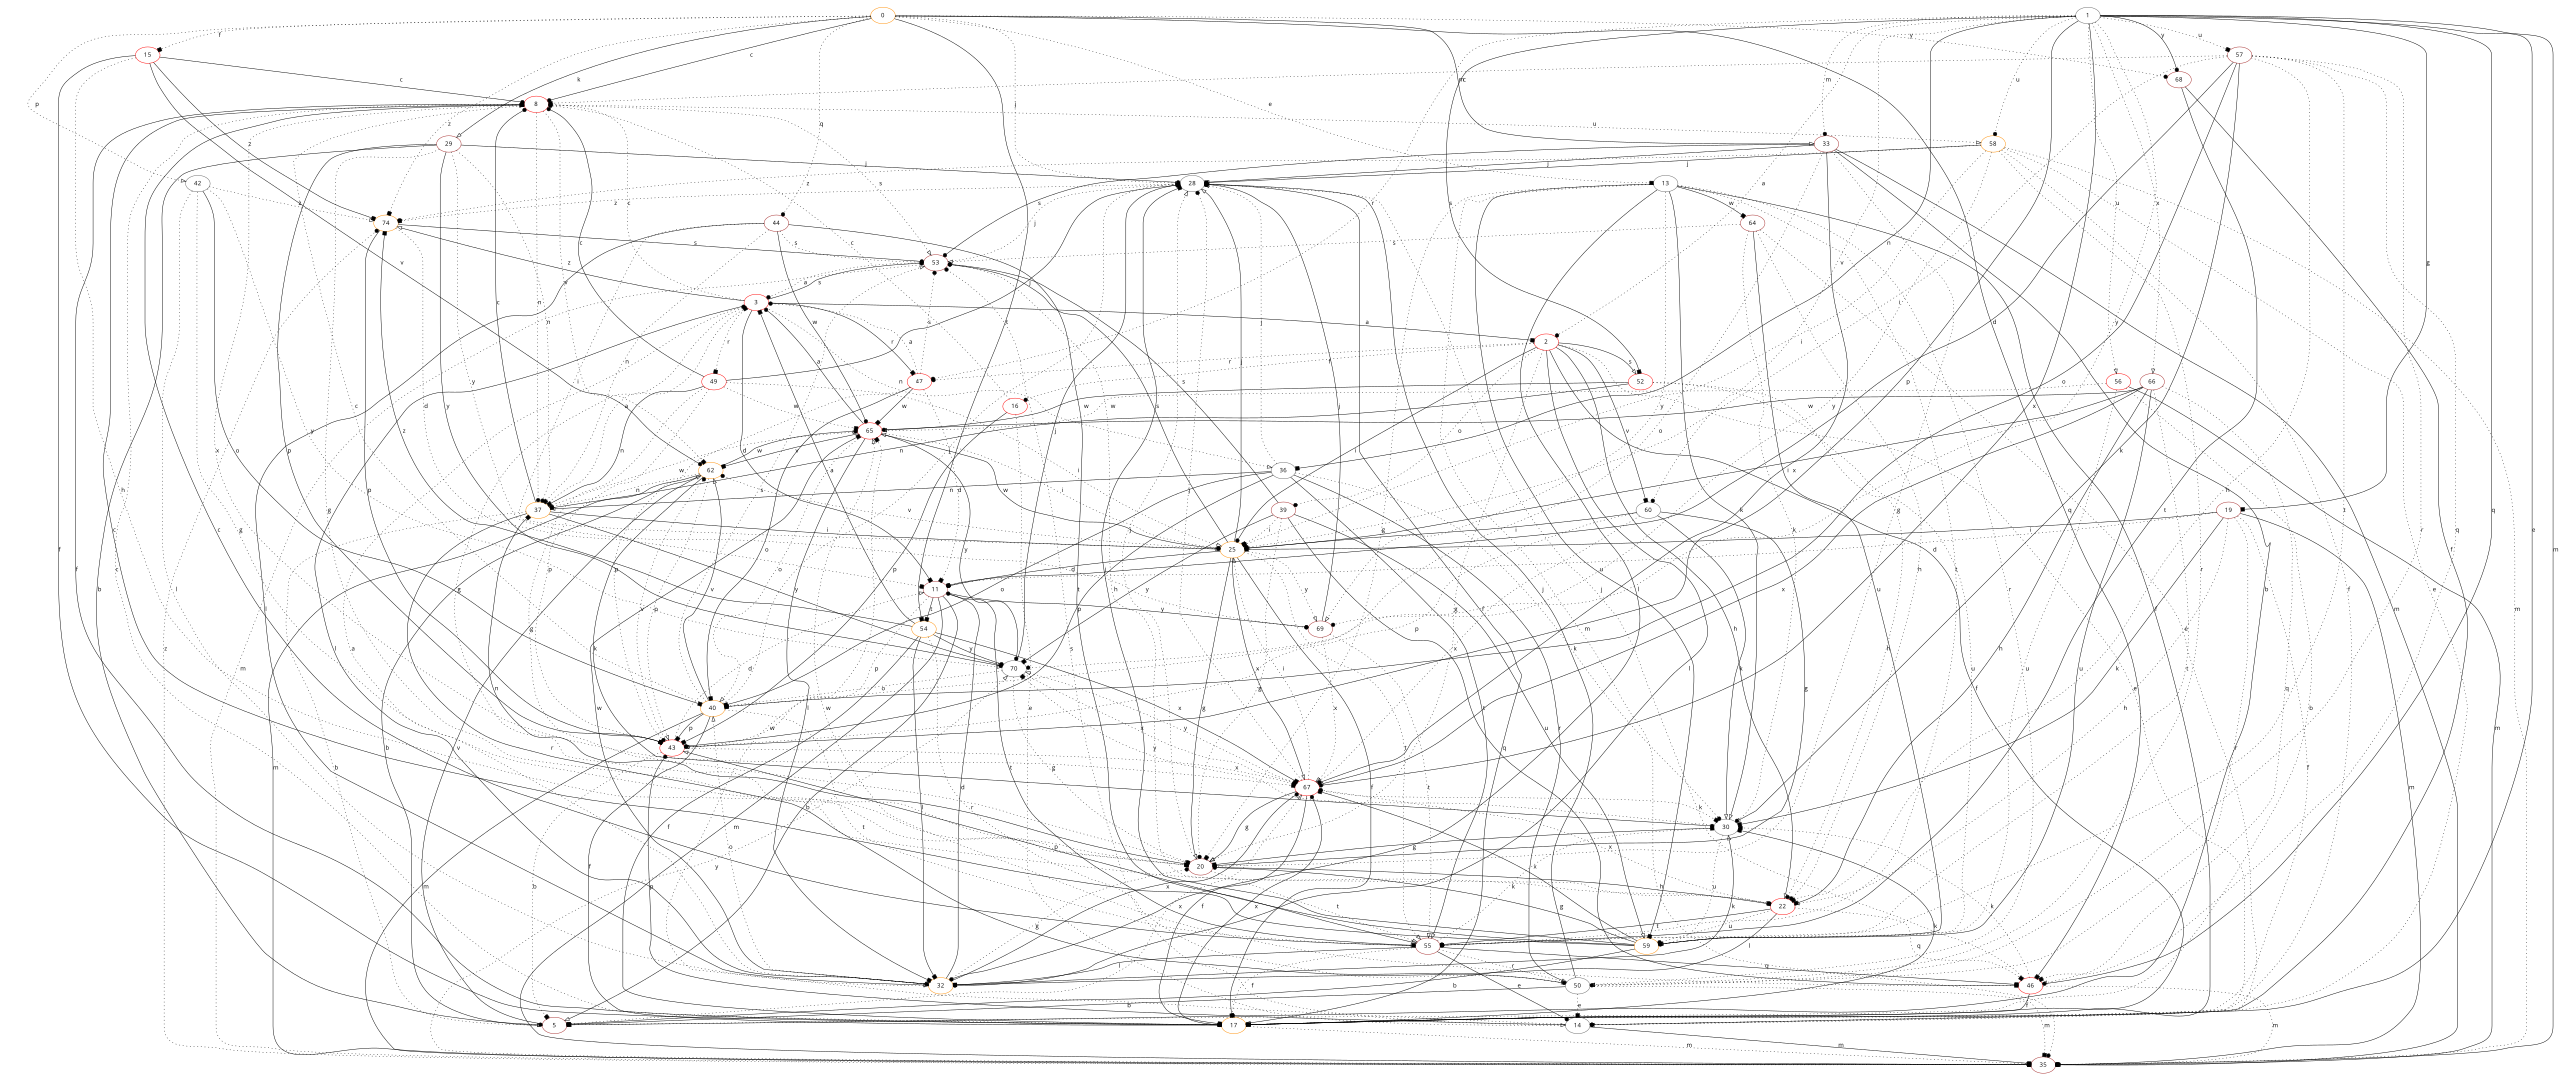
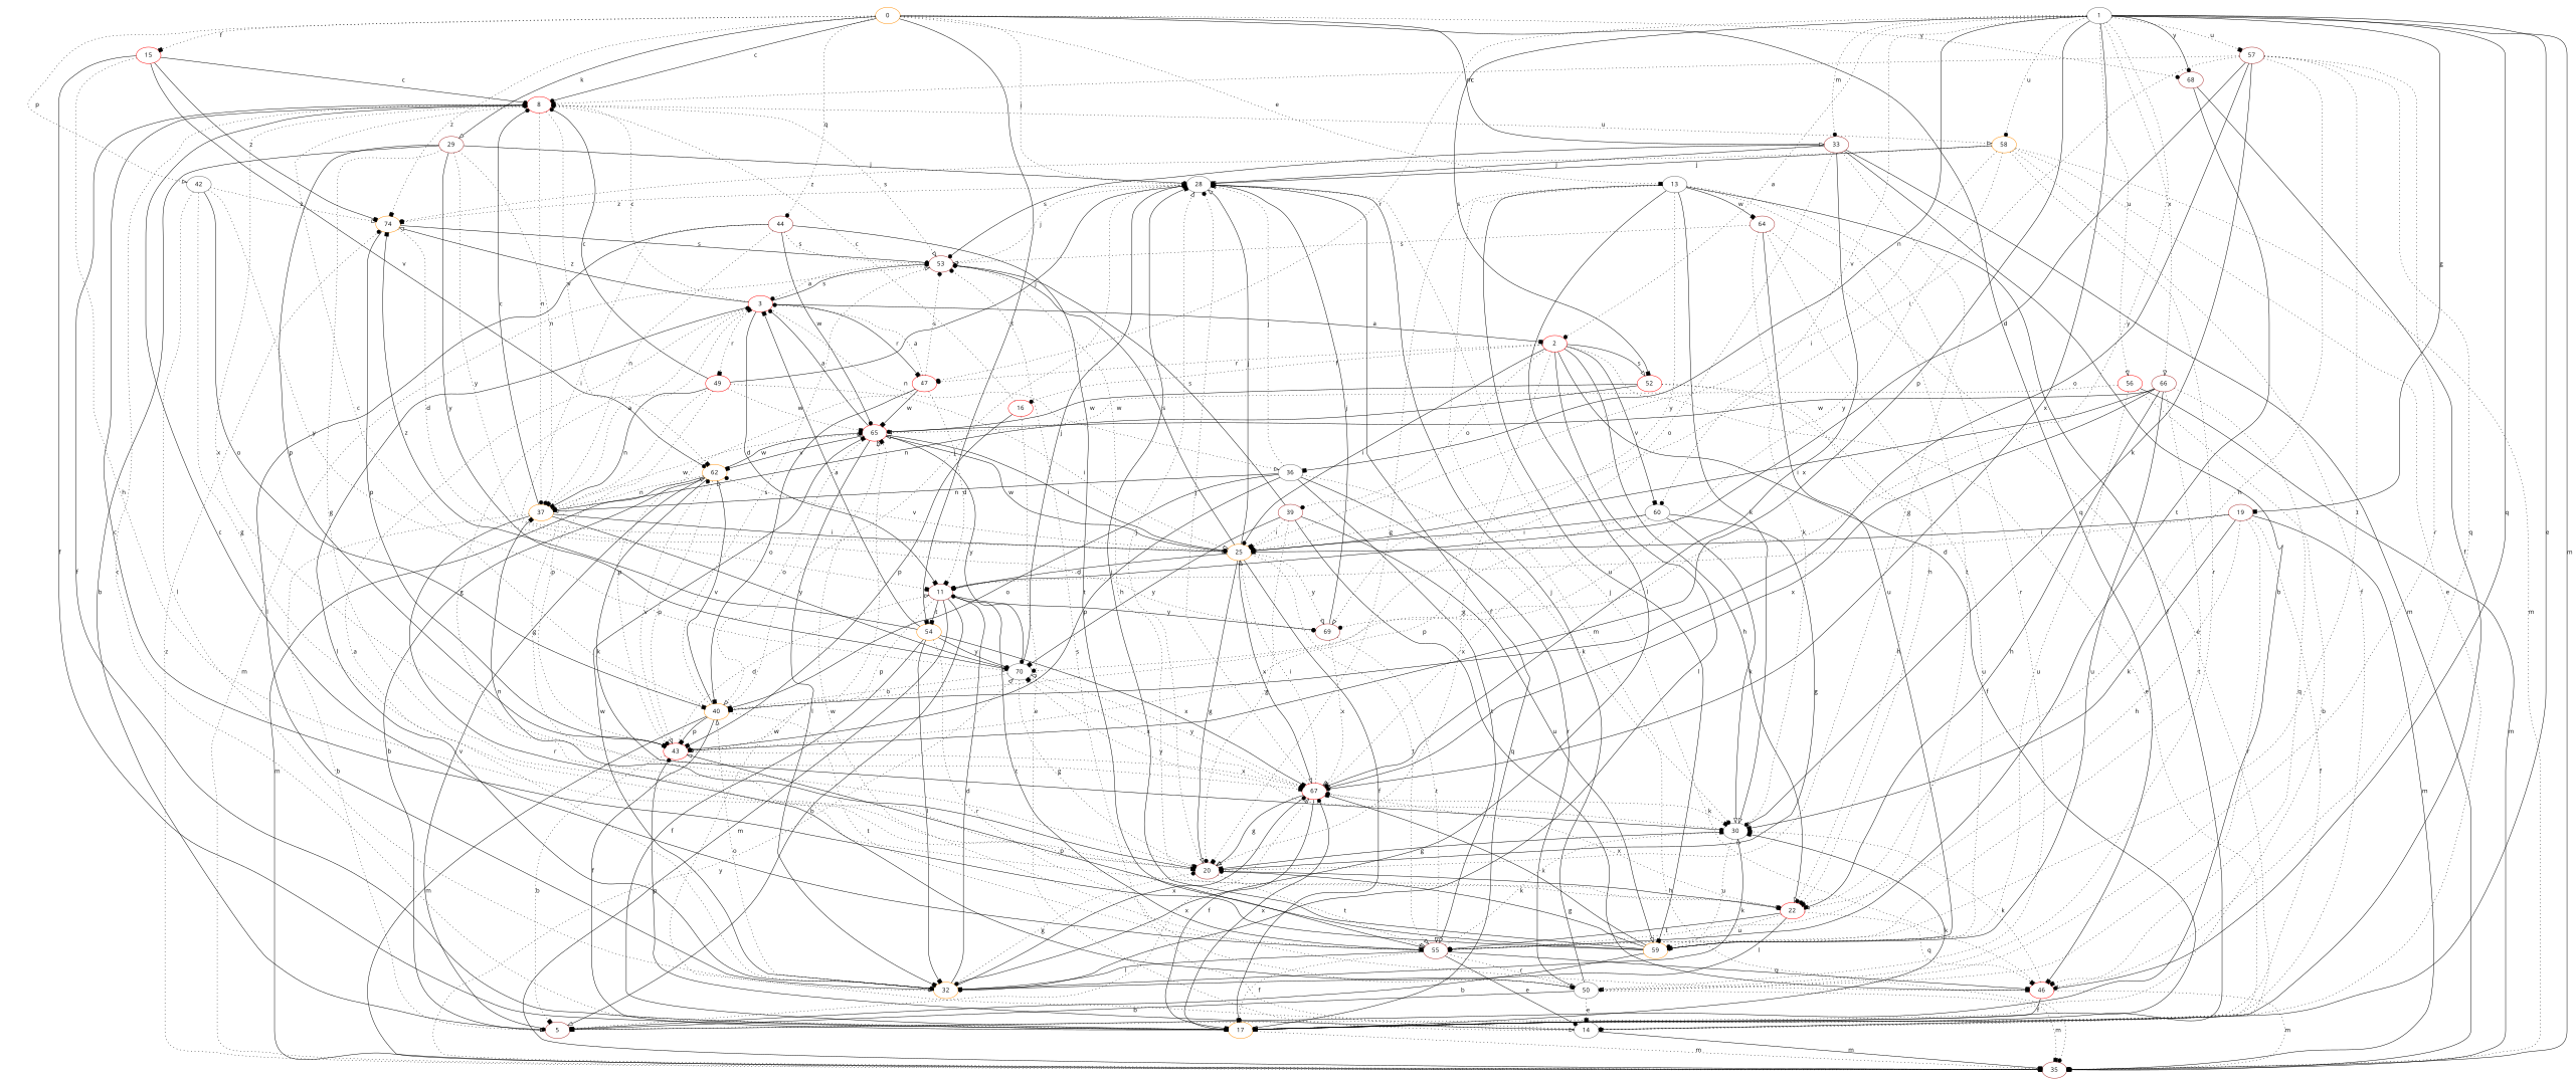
  strict digraph {
    fontname="Open Sans"
    node [color=brown fontname="Open Sans"]
    edge [arrowhead=box fontname="Open Sans" style=solid]
    0 [color=darkorange]
    8 [color=red]
    13 [color=gray40]
    15 [color=red]
    28 [color=gray40]
    29
    33
    42 [color=gray40]
    44
    46 [color=red]
    54 [color=darkorange]
    68
    74 [color=darkorange]
    58 [color=darkorange]
    67 [color=red]
    17 [color=darkorange]
    53
    62 [color=darkorange]
    37 [color=darkorange]
    35
    69
    20
    32 [color=darkorange]
    55
    30 [color=gray40]
    50 [color=gray40]
    59 [color=darkorange]
    64
    22 [color=red]
    43 [color=red]
    5
    70 [color=gray40]
    40 [color=darkorange]
    25 [color=darkorange]
    65 [color=red]
    3 [color=red]
    11
    1 [color=gray40]
    2 [color=red]
    14 [color=gray40]
    19
    36 [color=gray40]
    47 [color=red]
    52 [color=red]
    56 [color=red]
    57
    60 [color=gray40]
    66
    16 [color=red]
    39
    49 [color=red]
    0 -> 8 [arrowhead=dot label=c]
    0 -> 13 [label=e style=dotted]
    0 -> 15 [label=f style=dotted]
    0 -> 28 [arrowhead=onormal label=j style=dotted]
    0 -> 29 [arrowhead=onormal label=k]
    0 -> 33 [arrowhead=onormal label=m]
    0 -> 42 [arrowhead=onormal label=p style=dotted]
    0 -> 44 [arrowhead=dot label=q style=dotted]
    0 -> 46 [label=q]
    0 -> 54 [label=t]
    0 -> 68 [arrowhead=dot label=y style=dotted]
    0 -> 74 [label=z style=dotted]
    8 -> 58 [arrowhead=onormal label=u style=dotted]
    8 -> 67 [label=x style=dotted]
    8 -> 17 [label=f]
    8 -> 53 [arrowhead=onormal label=s style=dotted]
    8 -> 62 [label=v style=dotted]
    8 -> 37 [arrowhead=dot label=n style=dotted]
    13 -> 17 [arrowhead=onormal label=f]
    13 -> 35 [arrowhead=dot label=m style=dotted]
    13 -> 69 [arrowhead=onormal label=y style=dotted]
    13 -> 20 [label=g style=dotted]
    13 -> 32 [arrowhead=dot label=l]
    13 -> 55 [arrowhead=dot label=t style=dotted]
    13 -> 30 [arrowhead=onormal label=k]
    13 -> 50 [arrowhead=onormal label=r style=dotted]
    13 -> 59 [label=u]
    13 -> 64 [label=w]
    15 -> 8 [arrowhead=dot label=c]
    15 -> 74 [label=z]
    15 -> 17 [arrowhead=dot label=f]
    15 -> 62 [arrowhead=dot label=v]
    15 -> 22 [arrowhead=onormal label=h style=dotted]
    28 -> 74 [label=z style=dotted]
    28 -> 17 [arrowhead=onormal label=f]
    29 -> 28 [arrowhead=dot label=j]
    29 -> 37 [arrowhead=dot label=n style=dotted]
    29 -> 69 [arrowhead=dot label=y style=dotted]
    29 -> 20 [label=g style=dotted]
    29 -> 43 [label=p]
    29 -> 5 [arrowhead=dot label=b]
    29 -> 70 [arrowhead=dot label=y]
    33 -> 28 [arrowhead=onormal label=j]
    33 -> 67 [arrowhead=dot label=x]
    33 -> 53 [arrowhead=dot label=s]
    33 -> 35 [arrowhead=onormal label=m]
    33 -> 20 [arrowhead=dot label=g style=dotted]
    33 -> 5 [label=b]
    33 -> 40 [label=o style=dotted]
    42 -> 74 [arrowhead=onormal label=z style=dotted]
    42 -> 20 [arrowhead=dot label=g style=dotted]
    42 -> 32 [arrowhead=onormal label=l style=dotted]
    42 -> 70 [arrowhead=onormal label=y style=dotted]
    42 -> 40 [label=o]
    44 -> 53 [arrowhead=dot label=s style=dotted]
    44 -> 37 [label=n style=dotted]
    44 -> 32 [arrowhead=onormal label=l]
    44 -> 55 [arrowhead=onormal label=t]
    44 -> 25 [arrowhead=dot label=i style=dotted]
    44 -> 65 [arrowhead=dot label=w]
    46 -> 28 [arrowhead=dot label=j style=dotted]
    46 -> 17 [arrowhead=onormal label=f]
    46 -> 35 [label=m style=dotted]
    46 -> 30 [label=k style=dotted]
    46 -> 65 [arrowhead=onormal label=w style=dotted]
    54 -> 74 [label=z]
    54 -> 67 [label=x]
    54 -> 17 [label=f]
    54 -> 32 [label=l]
    54 -> 50 [arrowhead=dot label=r style=dotted]
    54 -> 70 [arrowhead=dot label=y]
    54 -> 3 [label=a]
    68 -> 17 [arrowhead=onormal label=f]
    68 -> 55 [arrowhead=dot label=t]
    74 -> 53 [arrowhead=dot label=s]
    74 -> 43 [arrowhead=dot label=p]
    74 -> 11 [label=d style=dotted]
    58 -> 28 [label=j]
    58 -> 74 [arrowhead=dot label=z style=dotted]
    58 -> 17 [arrowhead=onormal label=f style=dotted]
    58 -> 35 [arrowhead=dot label=m style=dotted]
    58 -> 50 [arrowhead=onormal label=r style=dotted]
    58 -> 70 [arrowhead=dot label=y style=dotted]
    58 -> 25 [label=i style=dotted]
    58 -> 14 [arrowhead=dot label=e style=dotted]
    67 -> 28 [arrowhead=dot label=j style=dotted]
    67 -> 17 [label=f]
    67 -> 20 [arrowhead=onormal label=g]
    67 -> 30 [label=k style=dotted]
    67 -> 70 [arrowhead=onormal label=y style=dotted]
    67 -> 25 [arrowhead=onormal label=i style=dotted]
    17 -> 8 [label=c style=dotted]
    17 -> 67 [arrowhead=dot label=x]
    17 -> 35 [arrowhead=onormal label=m style=dotted]
    17 -> 30 [label=k]
    53 -> 28 [arrowhead=onormal label=j style=dotted]
    53 -> 35 [arrowhead=dot label=m style=dotted]
    53 -> 22 [arrowhead=dot label=h style=dotted]
    53 -> 3 [arrowhead=dot label=a style=dotted]
    62 -> 37 [arrowhead=dot label=n style=dotted]
    62 -> 35 [label=m]
    62 -> 30 [arrowhead=dot label=k]
    62 -> 43 [arrowhead=onormal label=p style=dotted]
    62 -> 5 [arrowhead=onormal label=b]
    62 -> 65 [arrowhead=dot label=w]
    37 -> 8 [arrowhead=dot label=c]
    37 -> 50 [arrowhead=onormal label=r]
    37 -> 5 [arrowhead=onormal label=b style=dotted]
    37 -> 70 [arrowhead=onormal label=y]
    37 -> 25 [arrowhead=onormal label=i]
    37 -> 65 [arrowhead=onormal label=w style=dotted]
    37 -> 3 [label=a style=dotted]
    35 -> 74 [arrowhead=dot label=z style=dotted]
    35 -> 70 [arrowhead=onormal label=y style=dotted]
    69 -> 28 [label=j]
    69 -> 67 [arrowhead=onormal label=x style=dotted]
    69 -> 55 [arrowhead=onormal label=t style=dotted]
    20 -> 28 [arrowhead=onormal label=j style=dotted]
    20 -> 37 [label=n]
    20 -> 55 [arrowhead=onormal label=t style=dotted]
    20 -> 22 [label=h]
    32 -> 67 [arrowhead=dot label=x]
    32 -> 20 [arrowhead=dot label=g style=dotted]
    32 -> 30 [arrowhead=onormal label=k]
    32 -> 40 [arrowhead=onormal label=o style=dotted]
    32 -> 65 [label=w]
    32 -> 3 [arrowhead=dot label=a style=dotted]
    32 -> 11 [arrowhead=dot label=d]
    55 -> 8 [label=c]
    55 -> 46 [label=q]
    55 -> 17 [arrowhead=dot label=f style=dotted]
    55 -> 32 [label=l]
    55 -> 30 [label=k style=dotted]
    55 -> 50 [arrowhead=onormal label=r style=dotted]
    55 -> 14 [arrowhead=dot label=e]
    30 -> 20 [label=g]
    30 -> 59 [arrowhead=dot label=u style=dotted]
    30 -> 70 [label=y style=dotted]
    50 -> 28 [label=j]
    50 -> 35 [label=m style=dotted]
    50 -> 5 [label=b]
    50 -> 14 [label=e style=dotted]
    59 -> 8 [arrowhead=onormal label=c]
    59 -> 28 [label=j]
    59 -> 67 [label=x]
    59 -> 20 [arrowhead=dot label=g]
    59 -> 43 [arrowhead=onormal label=p]
    59 -> 5 [label=b]
    64 -> 53 [arrowhead=onormal label=s style=dotted]
    64 -> 30 [arrowhead=dot label=k style=dotted]
    64 -> 59 [label=u]
    64 -> 22 [arrowhead=dot label=h style=dotted]
    64 -> 14 [arrowhead=onormal label=e style=dotted]
    22 -> 46 [label=q style=dotted]
    22 -> 67 [arrowhead=dot label=x style=dotted]
    22 -> 32 [label=l]
    22 -> 55 [arrowhead=dot label=t]
    22 -> 59 [arrowhead=dot label=u style=dotted]
    43 -> 67 [arrowhead=dot label=x style=dotted]
    43 -> 62 [arrowhead=dot label=v style=dotted]
    43 -> 5 [label=b style=dotted]
    43 -> 11 [arrowhead=onormal label=d style=dotted]
    5 -> 67 [arrowhead=onormal label=x style=dotted]
    5 -> 62 [arrowhead=onormal label=v]
    70 -> 28 [label=j]
    70 -> 67 [label=x style=dotted]
    70 -> 20 [label=g style=dotted]
    70 -> 40 [arrowhead=dot label=o style=dotted]
-   40 -> 8 [arrowhead=onormal label=c style=dotted]
+   40 -> 8 [arrowhead=dot label=c style=dotted]
    40 -> 28 [arrowhead=onormal label=j style=dotted]
    40 -> 17 [arrowhead=dot label=f]
    40 -> 53 [arrowhead=onormal label=s style=dotted]
    40 -> 62 [arrowhead=onormal label=v]
    40 -> 35 [label=m]
    40 -> 55 [arrowhead=onormal label=t style=dotted]
    40 -> 43 [label=p]
    25 -> 28 [arrowhead=onormal label=j]
    25 -> 67 [arrowhead=onormal label=x]
    25 -> 17 [label=f]
    25 -> 53 [arrowhead=dot label=s]
    25 -> 62 [arrowhead=dot label=v style=dotted]
    25 -> 69 [arrowhead=onormal label=y style=dotted]
    25 -> 20 [arrowhead=onormal label=g]
    25 -> 55 [arrowhead=onormal label=t style=dotted]
    25 -> 65 [arrowhead=onormal label=w]
    25 -> 11 [arrowhead=dot label=d]
    65 -> 62 [label=v]
    65 -> 32 [label=l]
    65 -> 70 [arrowhead=dot label=y]
    65 -> 40 [arrowhead=onormal label=o style=dotted]
-   65 -> 25 [arrowhead=dot label=i style=dotted]
+   65 -> 25 [arrowhead=dot label=i]
    65 -> 3 [arrowhead=dot label=a]
    3 -> 8 [arrowhead=dot label=c style=dotted]
    3 -> 74 [arrowhead=onormal label=z]
    3 -> 53 [arrowhead=dot label=s]
    3 -> 20 [label=g style=dotted]
    3 -> 32 [label=l]
    3 -> 11 [label=d]
    3 -> 2 [label=a]
    3 -> 36 [arrowhead=onormal label=n style=dotted]
    3 -> 47 [label=r]
    3 -> 49 [label=r style=dotted]
    11 -> 54 [label=t]
    11 -> 35 [label=m]
    11 -> 69 [arrowhead=dot label=y]
    11 -> 55 [label=t]
    11 -> 43 [arrowhead=onormal label=p style=dotted]
    11 -> 5 [arrowhead=onormal label=b]
    1 -> 33 [arrowhead=dot label=m style=dotted]
    1 -> 46 [arrowhead=dot label=q]
    1 -> 68 [arrowhead=dot label=y]
    1 -> 58 [arrowhead=dot label=u style=dotted]
    1 -> 67 [arrowhead=dot label=x]
    1 -> 35 [label=m]
    1 -> 69 [arrowhead=dot label=y style=dotted]
    1 -> 43 [arrowhead=dot label=p]
    1 -> 2 [arrowhead=dot label=a style=dotted]
    1 -> 14 [arrowhead=dot label=e]
    1 -> 19 [label=g]
    1 -> 36 [label=n]
    1 -> 47 [arrowhead=dot label=r style=dotted]
    1 -> 52 [label=s]
    1 -> 56 [arrowhead=onormal label=u style=dotted]
    1 -> 57 [label=u style=dotted]
    1 -> 60 [arrowhead=dot label=v style=dotted]
    1 -> 66 [arrowhead=onormal label=x style=dotted]
    2 -> 17 [label=f]
    2 -> 20 [arrowhead=onormal label=g style=dotted]
    2 -> 32 [arrowhead=dot label=l]
    2 -> 22 [arrowhead=onormal label=h]
    2 -> 25 [arrowhead=dot label=i]
    2 -> 14 [arrowhead=dot label=e style=dotted]
    2 -> 47 [arrowhead=dot label=r style=dotted]
    2 -> 52 [arrowhead=onormal label=s]
    2 -> 60 [label=v]
    2 -> 16 [arrowhead=dot label=f style=dotted]
    2 -> 39 [arrowhead=dot label=o style=dotted]
    14 -> 53 [arrowhead=dot label=s style=dotted]
    14 -> 35 [label=m]
    14 -> 43 [arrowhead=dot label=p]
    14 -> 65 [label=w style=dotted]
    19 -> 17 [label=f style=dotted]
    19 -> 35 [arrowhead=onormal label=m]
    19 -> 30 [label=k]
    19 -> 50 [arrowhead=onormal label=r style=dotted]
    19 -> 22 [arrowhead=onormal label=h style=dotted]
    19 -> 25 [label=i]
    19 -> 11 [arrowhead=dot label=d style=dotted]
    36 -> 28 [arrowhead=onormal label=j style=dotted]
    36 -> 37 [arrowhead=onormal label=n]
    36 -> 55 [arrowhead=onormal label=t]
    36 -> 30 [arrowhead=dot label=k style=dotted]
    36 -> 50 [arrowhead=onormal label=r]
    36 -> 43 [arrowhead=dot label=p]
    36 -> 40 [label=o]
    47 -> 53 [arrowhead=dot label=s style=dotted]
    47 -> 43 [arrowhead=dot label=p style=dotted]
    47 -> 40 [label=o]
    47 -> 65 [label=w]
    47 -> 3 [arrowhead=dot label=a style=dotted]
    47 -> 11 [label=d style=dotted]
    52 -> 37 [label=n]
    52 -> 59 [arrowhead=onormal label=u style=dotted]
    52 -> 22 [arrowhead=dot label=h style=dotted]
    52 -> 65 [arrowhead=onormal label=w]
    56 -> 35 [label=m]
    56 -> 59 [arrowhead=dot label=u style=dotted]
    56 -> 5 [arrowhead=onormal label=b style=dotted]
    56 -> 65 [arrowhead=onormal label=w style=dotted]
    57 -> 8 [label=c style=dotted]
    57 -> 46 [label=q style=dotted]
    57 -> 55 [label=t style=dotted]
    57 -> 30 [arrowhead=onormal label=k]
    57 -> 50 [arrowhead=dot label=r style=dotted]
    57 -> 22 [label=h style=dotted]
    57 -> 40 [label=o]
    57 -> 25 [label=i style=dotted]
    57 -> 11 [label=d]
    60 -> 67 [arrowhead=onormal label=x style=dotted]
    60 -> 20 [arrowhead=dot label=g]
    60 -> 30 [arrowhead=onormal label=k]
    60 -> 43 [arrowhead=onormal label=p style=dotted]
    60 -> 25 [arrowhead=dot label=i]
    66 -> 46 [arrowhead=onormal label=q style=dotted]
    66 -> 67 [arrowhead=onormal label=x]
    66 -> 55 [arrowhead=dot label=t style=dotted]
    66 -> 59 [arrowhead=onormal label=u]
    66 -> 22 [label=h]
    66 -> 25 [arrowhead=onormal label=i]
    66 -> 65 [arrowhead=dot label=w]
    16 -> 8 [arrowhead=dot label=c style=dotted]
    16 -> 43 [label=p]
    16 -> 14 [arrowhead=onormal label=e style=dotted]
    39 -> 46 [label=q]
    39 -> 53 [arrowhead=dot label=s]
    39 -> 20 [arrowhead=dot label=g style=dotted]
    39 -> 59 [arrowhead=onormal label=u]
    39 -> 70 [label=y]
    39 -> 25 [label=i style=dotted]
    49 -> 8 [arrowhead=dot label=c]
    49 -> 28 [label=j]
    49 -> 37 [label=n]
    49 -> 20 [arrowhead=onormal label=g style=dotted]
    49 -> 43 [label=p style=dotted]
    49 -> 25 [arrowhead=onormal label=i style=dotted]
    49 -> 65 [label=w style=dotted]
  }
